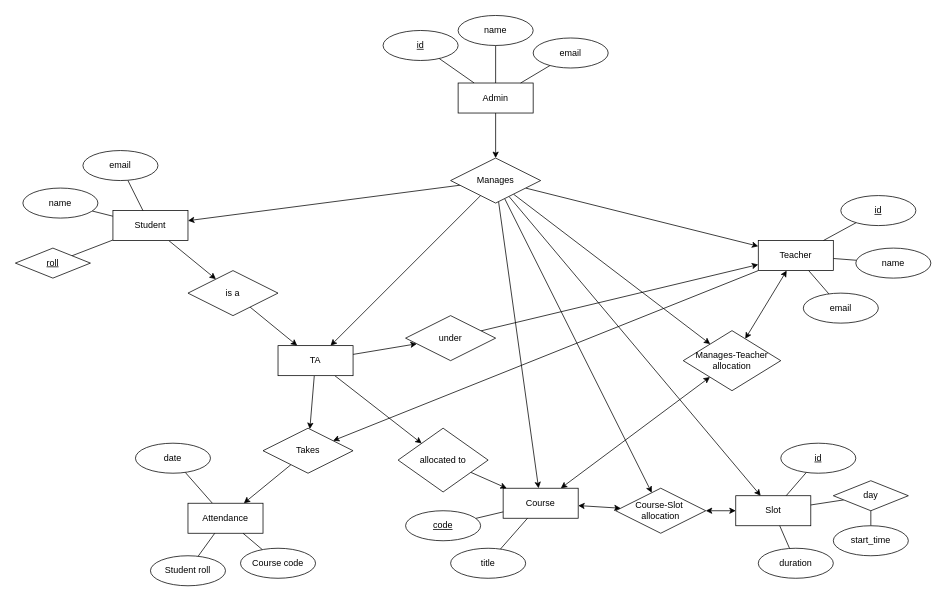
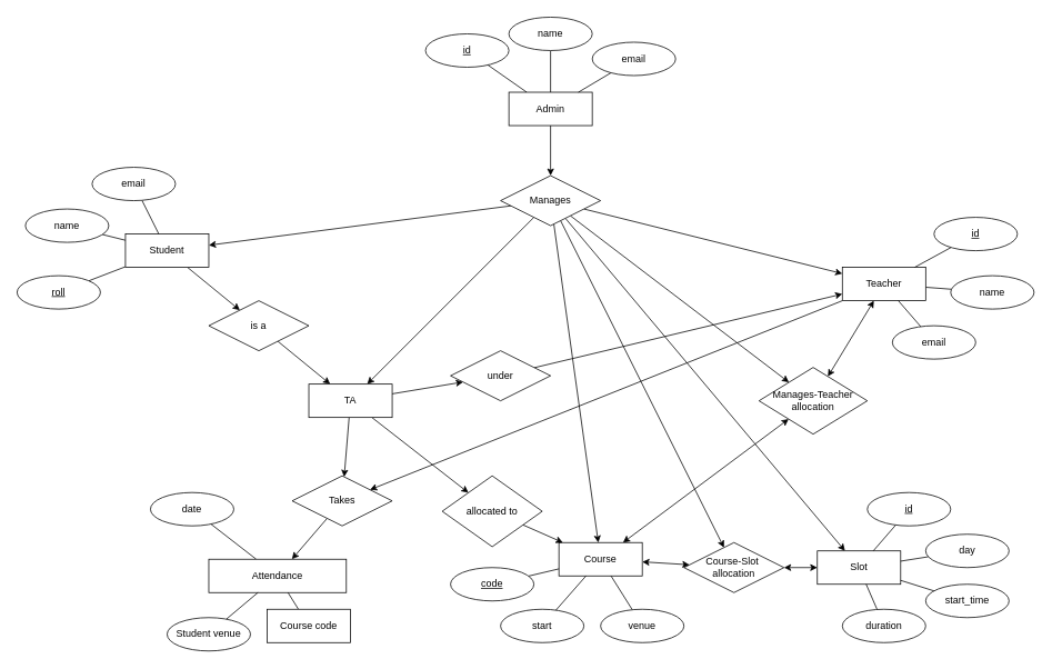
  <mxCell id="0" />
  <mxCell id="1" parent="0" />
  <mxCell id="2" style="edgeStyle=none;rounded=0;orthogonalLoop=1;jettySize=auto;html=1;endArrow=none;endFill=0;" edge="1" parent="1" source="5" target="7"><mxGeometry relative="1" as="geometry" /></mxCell>
  <mxCell id="3" style="edgeStyle=none;rounded=0;orthogonalLoop=1;jettySize=auto;html=1;endArrow=none;endFill=0;" edge="1" parent="1" source="5" target="6"><mxGeometry relative="1" as="geometry" /></mxCell>
  <mxCell id="4" style="edgeStyle=none;rounded=0;orthogonalLoop=1;jettySize=auto;html=1;" edge="1" parent="1" source="5" target="63"><mxGeometry relative="1" as="geometry" /></mxCell>
  <mxCell id="5" value="Student" style="whiteSpace=wrap;html=1;align=center;" vertex="1" parent="1"><mxGeometry x="150" y="280" width="100" height="40" as="geometry" /></mxCell>
  <mxCell id="6" value="name" style="ellipse;whiteSpace=wrap;html=1;align=center;" vertex="1" parent="1"><mxGeometry x="30" y="250" width="100" height="40" as="geometry" /></mxCell>
- <mxCell id="7" value="roll" style="rhombus;whiteSpace=wrap;html=1;align=center;fontStyle=4;" vertex="1" parent="1"><mxGeometry x="20" y="330" width="100" height="40" as="geometry" /></mxCell>
+ <mxCell id="7" value="roll" style="ellipse;whiteSpace=wrap;html=1;align=center;fontStyle=4;" vertex="1" parent="1"><mxGeometry x="20" y="330" width="100" height="40" as="geometry" /></mxCell>
  <mxCell id="8" style="edgeStyle=none;rounded=0;orthogonalLoop=1;jettySize=auto;html=1;endArrow=none;endFill=0;" edge="1" parent="1" source="11" target="13"><mxGeometry relative="1" as="geometry" /></mxCell>
  <mxCell id="9" style="edgeStyle=none;rounded=0;orthogonalLoop=1;jettySize=auto;html=1;endArrow=none;endFill=0;" edge="1" parent="1" source="11" target="12"><mxGeometry relative="1" as="geometry" /></mxCell>
  <mxCell id="10" style="edgeStyle=none;rounded=0;orthogonalLoop=1;jettySize=auto;html=1;" edge="1" parent="1" source="11" target="51"><mxGeometry relative="1" as="geometry" /></mxCell>
  <mxCell id="11" value="Admin" style="whiteSpace=wrap;html=1;align=center;" vertex="1" parent="1"><mxGeometry x="610" y="110" width="100" height="40" as="geometry" /></mxCell>
  <mxCell id="12" value="name" style="ellipse;whiteSpace=wrap;html=1;align=center;" vertex="1" parent="1"><mxGeometry x="610" y="20" width="100" height="40" as="geometry" /></mxCell>
  <mxCell id="13" value="id" style="ellipse;whiteSpace=wrap;html=1;align=center;fontStyle=4;" vertex="1" parent="1"><mxGeometry x="510" y="40" width="100" height="40" as="geometry" /></mxCell>
  <mxCell id="14" style="edgeStyle=none;rounded=0;orthogonalLoop=1;jettySize=auto;html=1;endArrow=none;endFill=0;" edge="1" parent="1" source="17" target="18"><mxGeometry relative="1" as="geometry" /></mxCell>
  <mxCell id="15" style="edgeStyle=none;rounded=0;orthogonalLoop=1;jettySize=auto;html=1;endArrow=none;endFill=0;" edge="1" parent="1" source="17" target="19"><mxGeometry relative="1" as="geometry" /></mxCell>
  <mxCell id="16" style="edgeStyle=none;rounded=0;orthogonalLoop=1;jettySize=auto;html=1;" edge="1" parent="1" source="17" target="74"><mxGeometry relative="1" as="geometry" /></mxCell>
  <mxCell id="17" value="Teacher" style="whiteSpace=wrap;html=1;align=center;" vertex="1" parent="1"><mxGeometry x="1010" y="320" width="100" height="40" as="geometry" /></mxCell>
  <mxCell id="18" value="&lt;u&gt;id&lt;/u&gt;" style="ellipse;whiteSpace=wrap;html=1;align=center;" vertex="1" parent="1"><mxGeometry x="1120" y="260" width="100" height="40" as="geometry" /></mxCell>
  <mxCell id="19" value="name" style="ellipse;whiteSpace=wrap;html=1;align=center;" vertex="1" parent="1"><mxGeometry x="1140" y="330" width="100" height="40" as="geometry" /></mxCell>
  <mxCell id="20" style="edgeStyle=none;rounded=0;orthogonalLoop=1;jettySize=auto;html=1;endArrow=classic;endFill=1;startArrow=classic;startFill=1;" edge="1" parent="1" source="21" target="22"><mxGeometry relative="1" as="geometry" /></mxCell>
  <mxCell id="21" value="Course-Slot&amp;nbsp;&lt;div&gt;allocation&lt;/div&gt;" style="shape=rhombus;perimeter=rhombusPerimeter;whiteSpace=wrap;html=1;align=center;" vertex="1" parent="1"><mxGeometry x="820" y="650" width="120" height="60" as="geometry" /></mxCell>
  <mxCell id="22" value="Slot" style="whiteSpace=wrap;html=1;align=center;" vertex="1" parent="1"><mxGeometry x="980" y="660" width="100" height="40" as="geometry" /></mxCell>
  <mxCell id="23" style="edgeStyle=none;rounded=0;orthogonalLoop=1;jettySize=auto;html=1;endArrow=none;endFill=0;" edge="1" parent="1" source="24" target="22"><mxGeometry relative="1" as="geometry" /></mxCell>
- <mxCell id="24" value="day" style="rhombus;whiteSpace=wrap;html=1;align=center;" vertex="1" parent="1"><mxGeometry x="1110" y="640" width="100" height="40" as="geometry" /></mxCell>
- <mxCell id="25" style="edgeStyle=none;rounded=0;orthogonalLoop=1;jettySize=auto;html=1;endArrow=none;endFill=0;" edge="1" parent="1" source="26" target="24"><mxGeometry relative="1" as="geometry" /></mxCell>
+ <mxCell id="24" value="day" style="ellipse;whiteSpace=wrap;html=1;align=center;" vertex="1" parent="1"><mxGeometry x="1110" y="640" width="100" height="40" as="geometry" /></mxCell>
+ <mxCell id="25" style="edgeStyle=none;rounded=0;orthogonalLoop=1;jettySize=auto;html=1;endArrow=none;endFill=0;" edge="1" parent="1" source="26" target="22"><mxGeometry relative="1" as="geometry" /></mxCell>
  <mxCell id="26" value="start_time" style="ellipse;whiteSpace=wrap;html=1;align=center;" vertex="1" parent="1"><mxGeometry x="1110" y="700" width="100" height="40" as="geometry" /></mxCell>
  <mxCell id="27" style="edgeStyle=none;rounded=0;orthogonalLoop=1;jettySize=auto;html=1;endArrow=none;endFill=0;" edge="1" parent="1" source="28" target="22"><mxGeometry relative="1" as="geometry" /></mxCell>
  <mxCell id="28" value="id" style="ellipse;whiteSpace=wrap;html=1;align=center;fontStyle=4;" vertex="1" parent="1"><mxGeometry x="1040" y="590" width="100" height="40" as="geometry" /></mxCell>
  <mxCell id="29" style="edgeStyle=none;rounded=0;orthogonalLoop=1;jettySize=auto;html=1;endArrow=none;endFill=0;" edge="1" parent="1" source="30" target="22"><mxGeometry relative="1" as="geometry" /></mxCell>
  <mxCell id="30" value="duration" style="ellipse;whiteSpace=wrap;html=1;align=center;" vertex="1" parent="1"><mxGeometry x="1010" y="730" width="100" height="40" as="geometry" /></mxCell>
  <mxCell id="31" style="edgeStyle=none;rounded=0;orthogonalLoop=1;jettySize=auto;html=1;endArrow=classic;endFill=1;startArrow=classic;startFill=1;" edge="1" parent="1" source="33" target="21"><mxGeometry relative="1" as="geometry" /></mxCell>
  <mxCell id="32" style="edgeStyle=none;rounded=0;orthogonalLoop=1;jettySize=auto;html=1;endArrow=classic;endFill=1;startArrow=classic;startFill=1;" edge="1" parent="1" source="33" target="41"><mxGeometry relative="1" as="geometry" /></mxCell>
  <mxCell id="33" value="Course" style="whiteSpace=wrap;html=1;align=center;" vertex="1" parent="1"><mxGeometry x="670" y="650" width="100" height="40" as="geometry" /></mxCell>
  <mxCell id="34" style="edgeStyle=none;rounded=0;orthogonalLoop=1;jettySize=auto;html=1;endArrow=none;endFill=0;" edge="1" parent="1" source="35" target="33"><mxGeometry relative="1" as="geometry" /></mxCell>
  <mxCell id="35" value="&lt;u&gt;code&lt;/u&gt;" style="ellipse;whiteSpace=wrap;html=1;align=center;" vertex="1" parent="1"><mxGeometry x="540" y="680" width="100" height="40" as="geometry" /></mxCell>
  <mxCell id="36" style="edgeStyle=none;rounded=0;orthogonalLoop=1;jettySize=auto;html=1;endArrow=none;endFill=0;" edge="1" parent="1" source="37" target="33"><mxGeometry relative="1" as="geometry" /></mxCell>
- <mxCell id="37" value="title" style="ellipse;whiteSpace=wrap;html=1;align=center;" vertex="1" parent="1"><mxGeometry x="600" y="730" width="100" height="40" as="geometry" /></mxCell>
+ <mxCell id="37" value="start" style="ellipse;whiteSpace=wrap;html=1;align=center;" vertex="1" parent="1"><mxGeometry x="600" y="730" width="100" height="40" as="geometry" /></mxCell>
+ <mxCell id="38" style="edgeStyle=none;rounded=0;orthogonalLoop=1;jettySize=auto;html=1;endArrow=none;endFill=0;" edge="1" parent="1" source="39" target="33"><mxGeometry relative="1" as="geometry" /></mxCell>
+ <mxCell id="39" value="venue" style="ellipse;whiteSpace=wrap;html=1;align=center;" vertex="1" parent="1"><mxGeometry x="720" y="730" width="100" height="40" as="geometry" /></mxCell>
  <mxCell id="40" style="edgeStyle=none;rounded=0;orthogonalLoop=1;jettySize=auto;html=1;endArrow=classic;endFill=1;startArrow=classic;startFill=1;" edge="1" parent="1" source="41" target="17"><mxGeometry relative="1" as="geometry" /></mxCell>
  <mxCell id="41" value="Manages-Teacher&lt;div&gt;allocation&lt;/div&gt;" style="shape=rhombus;perimeter=rhombusPerimeter;whiteSpace=wrap;html=1;align=center;" vertex="1" parent="1"><mxGeometry x="910" y="440" width="130" height="80" as="geometry" /></mxCell>
  <mxCell id="42" style="edgeStyle=none;rounded=0;orthogonalLoop=1;jettySize=auto;html=1;endArrow=none;endFill=0;" edge="1" parent="1" source="43" target="68"><mxGeometry relative="1" as="geometry" /></mxCell>
  <mxCell id="43" value="date" style="ellipse;whiteSpace=wrap;html=1;align=center;" vertex="1" parent="1"><mxGeometry x="180" y="590" width="100" height="40" as="geometry" /></mxCell>
  <mxCell id="44" style="edgeStyle=none;rounded=0;orthogonalLoop=1;jettySize=auto;html=1;" edge="1" parent="1" source="51" target="61"><mxGeometry relative="1" as="geometry" /></mxCell>
  <mxCell id="45" style="edgeStyle=none;rounded=0;orthogonalLoop=1;jettySize=auto;html=1;" edge="1" parent="1" source="51" target="17"><mxGeometry relative="1" as="geometry" /></mxCell>
  <mxCell id="46" style="edgeStyle=none;rounded=0;orthogonalLoop=1;jettySize=auto;html=1;" edge="1" parent="1" source="51" target="33"><mxGeometry relative="1" as="geometry" /></mxCell>
  <mxCell id="47" style="edgeStyle=none;rounded=0;orthogonalLoop=1;jettySize=auto;html=1;" edge="1" parent="1" source="51" target="41"><mxGeometry relative="1" as="geometry" /></mxCell>
  <mxCell id="48" style="edgeStyle=none;rounded=0;orthogonalLoop=1;jettySize=auto;html=1;" edge="1" parent="1" source="51" target="21"><mxGeometry relative="1" as="geometry" /></mxCell>
  <mxCell id="49" style="edgeStyle=none;rounded=0;orthogonalLoop=1;jettySize=auto;html=1;" edge="1" parent="1" source="51" target="5"><mxGeometry relative="1" as="geometry" /></mxCell>
  <mxCell id="50" style="edgeStyle=none;rounded=0;orthogonalLoop=1;jettySize=auto;html=1;" edge="1" parent="1" source="51" target="22"><mxGeometry relative="1" as="geometry" /></mxCell>
  <mxCell id="51" value="Manages" style="shape=rhombus;perimeter=rhombusPerimeter;whiteSpace=wrap;html=1;align=center;" vertex="1" parent="1"><mxGeometry x="600" y="210" width="120" height="60" as="geometry" /></mxCell>
  <mxCell id="52" style="edgeStyle=none;rounded=0;orthogonalLoop=1;jettySize=auto;html=1;endArrow=none;endFill=0;" edge="1" parent="1" source="53" target="5"><mxGeometry relative="1" as="geometry" /></mxCell>
  <mxCell id="53" value="email" style="ellipse;whiteSpace=wrap;html=1;align=center;" vertex="1" parent="1"><mxGeometry x="110" y="200" width="100" height="40" as="geometry" /></mxCell>
  <mxCell id="54" style="edgeStyle=none;rounded=0;orthogonalLoop=1;jettySize=auto;html=1;endArrow=none;endFill=0;" edge="1" parent="1" source="55" target="11"><mxGeometry relative="1" as="geometry" /></mxCell>
  <mxCell id="55" value="email" style="ellipse;whiteSpace=wrap;html=1;align=center;" vertex="1" parent="1"><mxGeometry x="710" y="50" width="100" height="40" as="geometry" /></mxCell>
  <mxCell id="56" style="edgeStyle=none;rounded=0;orthogonalLoop=1;jettySize=auto;html=1;endArrow=none;endFill=0;" edge="1" parent="1" source="57" target="17"><mxGeometry relative="1" as="geometry" /></mxCell>
  <mxCell id="57" value="email" style="ellipse;whiteSpace=wrap;html=1;align=center;" vertex="1" parent="1"><mxGeometry x="1070" y="390" width="100" height="40" as="geometry" /></mxCell>
  <mxCell id="58" style="edgeStyle=none;rounded=0;orthogonalLoop=1;jettySize=auto;html=1;" edge="1" parent="1" source="61" target="65"><mxGeometry relative="1" as="geometry" /></mxCell>
  <mxCell id="59" style="edgeStyle=none;rounded=0;orthogonalLoop=1;jettySize=auto;html=1;" edge="1" parent="1" source="61" target="67"><mxGeometry relative="1" as="geometry" /></mxCell>
  <mxCell id="60" style="edgeStyle=none;rounded=0;orthogonalLoop=1;jettySize=auto;html=1;" edge="1" parent="1" source="61" target="74"><mxGeometry relative="1" as="geometry" /></mxCell>
  <mxCell id="61" value="TA" style="whiteSpace=wrap;html=1;align=center;" vertex="1" parent="1"><mxGeometry x="370" y="460" width="100" height="40" as="geometry" /></mxCell>
  <mxCell id="62" style="edgeStyle=none;rounded=0;orthogonalLoop=1;jettySize=auto;html=1;" edge="1" parent="1" source="63" target="61"><mxGeometry relative="1" as="geometry" /></mxCell>
  <mxCell id="63" value="is a" style="shape=rhombus;perimeter=rhombusPerimeter;whiteSpace=wrap;html=1;align=center;" vertex="1" parent="1"><mxGeometry x="250" y="360" width="120" height="60" as="geometry" /></mxCell>
  <mxCell id="64" style="edgeStyle=none;rounded=0;orthogonalLoop=1;jettySize=auto;html=1;" edge="1" parent="1" source="65" target="33"><mxGeometry relative="1" as="geometry" /></mxCell>
  <mxCell id="65" value="allocated to" style="shape=rhombus;perimeter=rhombusPerimeter;whiteSpace=wrap;html=1;align=center;" vertex="1" parent="1"><mxGeometry x="530" y="570" width="120" height="85" as="geometry" /></mxCell>
  <mxCell id="66" style="edgeStyle=none;rounded=0;orthogonalLoop=1;jettySize=auto;html=1;" edge="1" parent="1" source="67" target="17"><mxGeometry relative="1" as="geometry" /></mxCell>
  <mxCell id="67" value="under" style="shape=rhombus;perimeter=rhombusPerimeter;whiteSpace=wrap;html=1;align=center;" vertex="1" parent="1"><mxGeometry x="540" y="420" width="120" height="60" as="geometry" /></mxCell>
- <mxCell id="68" value="Attendance" style="whiteSpace=wrap;html=1;align=center;" vertex="1" parent="1"><mxGeometry x="250" y="670" width="100" height="40" as="geometry" /></mxCell>
+ <mxCell id="68" value="Attendance" style="whiteSpace=wrap;html=1;align=center;" vertex="1" parent="1"><mxGeometry x="250" y="670" width="165" height="40" as="geometry" /></mxCell>
  <mxCell id="69" style="edgeStyle=none;rounded=0;orthogonalLoop=1;jettySize=auto;html=1;endArrow=none;endFill=0;" edge="1" parent="1" source="70" target="68"><mxGeometry relative="1" as="geometry" /></mxCell>
- <mxCell id="70" value="Student roll" style="ellipse;whiteSpace=wrap;html=1;align=center;" vertex="1" parent="1"><mxGeometry x="200" y="740" width="100" height="40" as="geometry" /></mxCell>
+ <mxCell id="70" value="Student venue" style="ellipse;whiteSpace=wrap;html=1;align=center;" vertex="1" parent="1"><mxGeometry x="200" y="740" width="100" height="40" as="geometry" /></mxCell>
  <mxCell id="71" style="edgeStyle=none;rounded=0;orthogonalLoop=1;jettySize=auto;html=1;endArrow=none;endFill=0;" edge="1" parent="1" source="72" target="68"><mxGeometry relative="1" as="geometry" /></mxCell>
- <mxCell id="72" value="Course code" style="ellipse;whiteSpace=wrap;html=1;align=center;" vertex="1" parent="1"><mxGeometry x="320" y="730" width="100" height="40" as="geometry" /></mxCell>
+ <mxCell id="72" value="Course code" style="whiteSpace=wrap;html=1;align=center;rounded=0;" vertex="1" parent="1"><mxGeometry x="320" y="730" width="100" height="40" as="geometry" /></mxCell>
  <mxCell id="73" style="edgeStyle=none;rounded=0;orthogonalLoop=1;jettySize=auto;html=1;" edge="1" parent="1" source="74" target="68"><mxGeometry relative="1" as="geometry" /></mxCell>
  <mxCell id="74" value="Takes" style="shape=rhombus;perimeter=rhombusPerimeter;whiteSpace=wrap;html=1;align=center;" vertex="1" parent="1"><mxGeometry x="350" y="570" width="120" height="60" as="geometry" /></mxCell>
